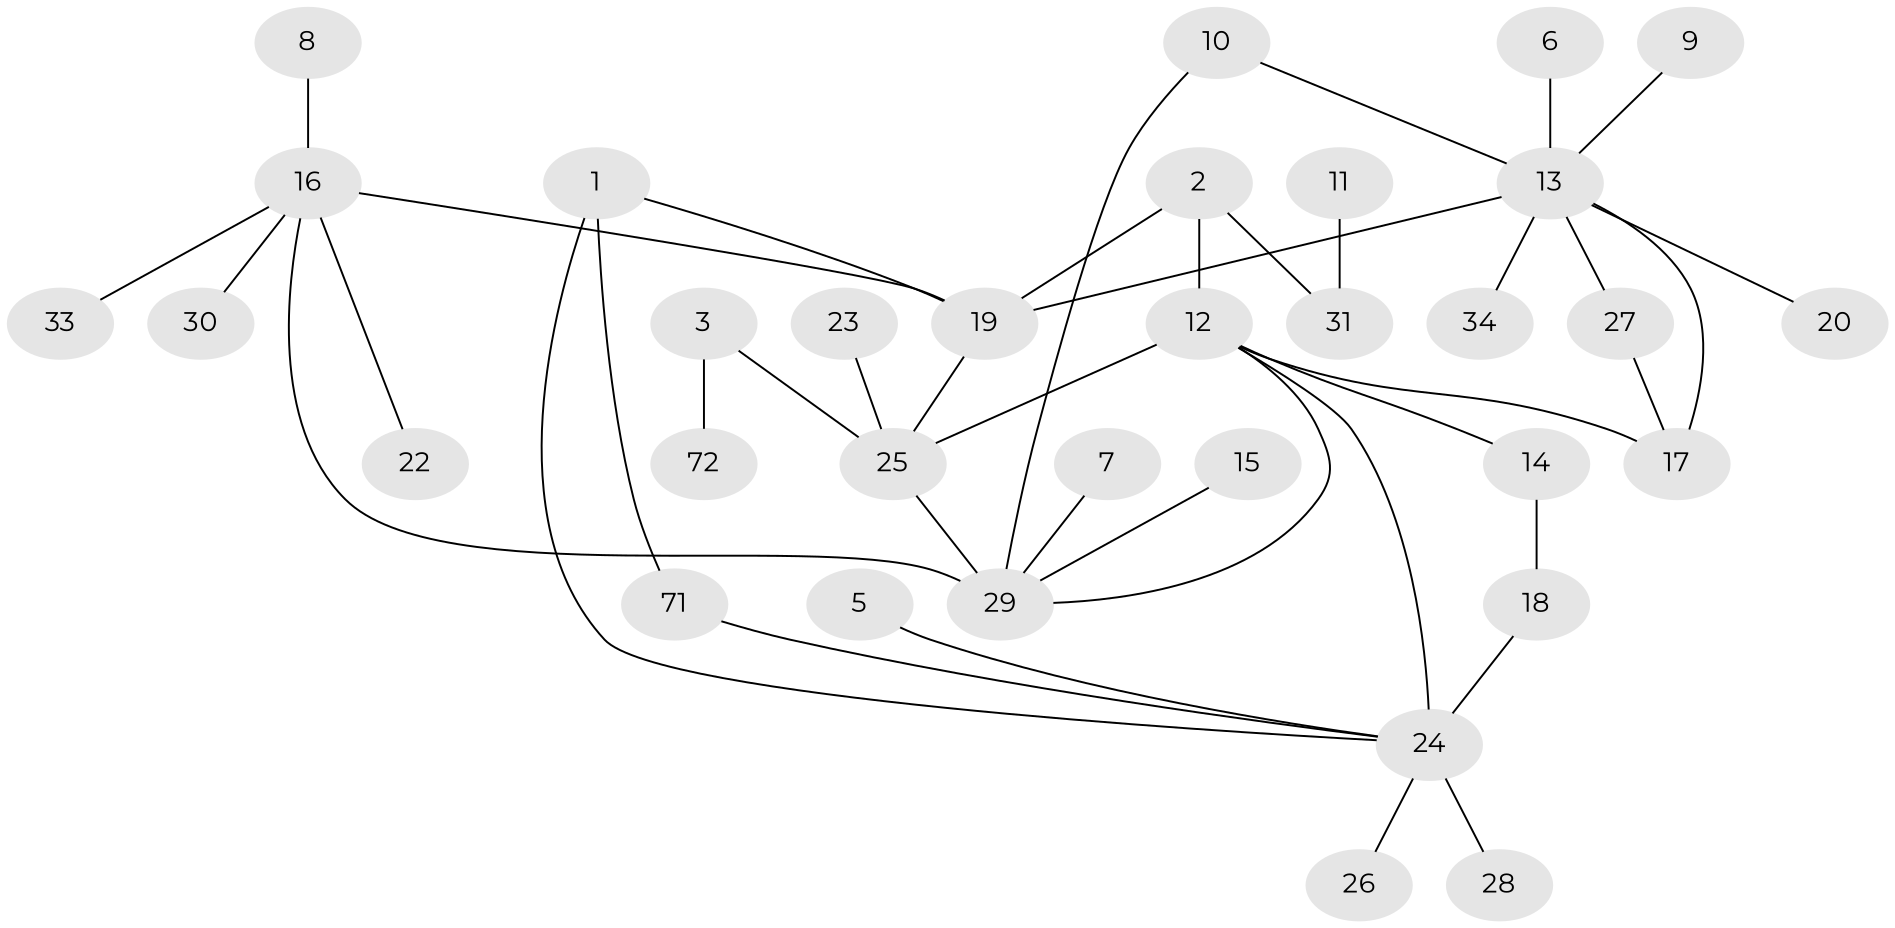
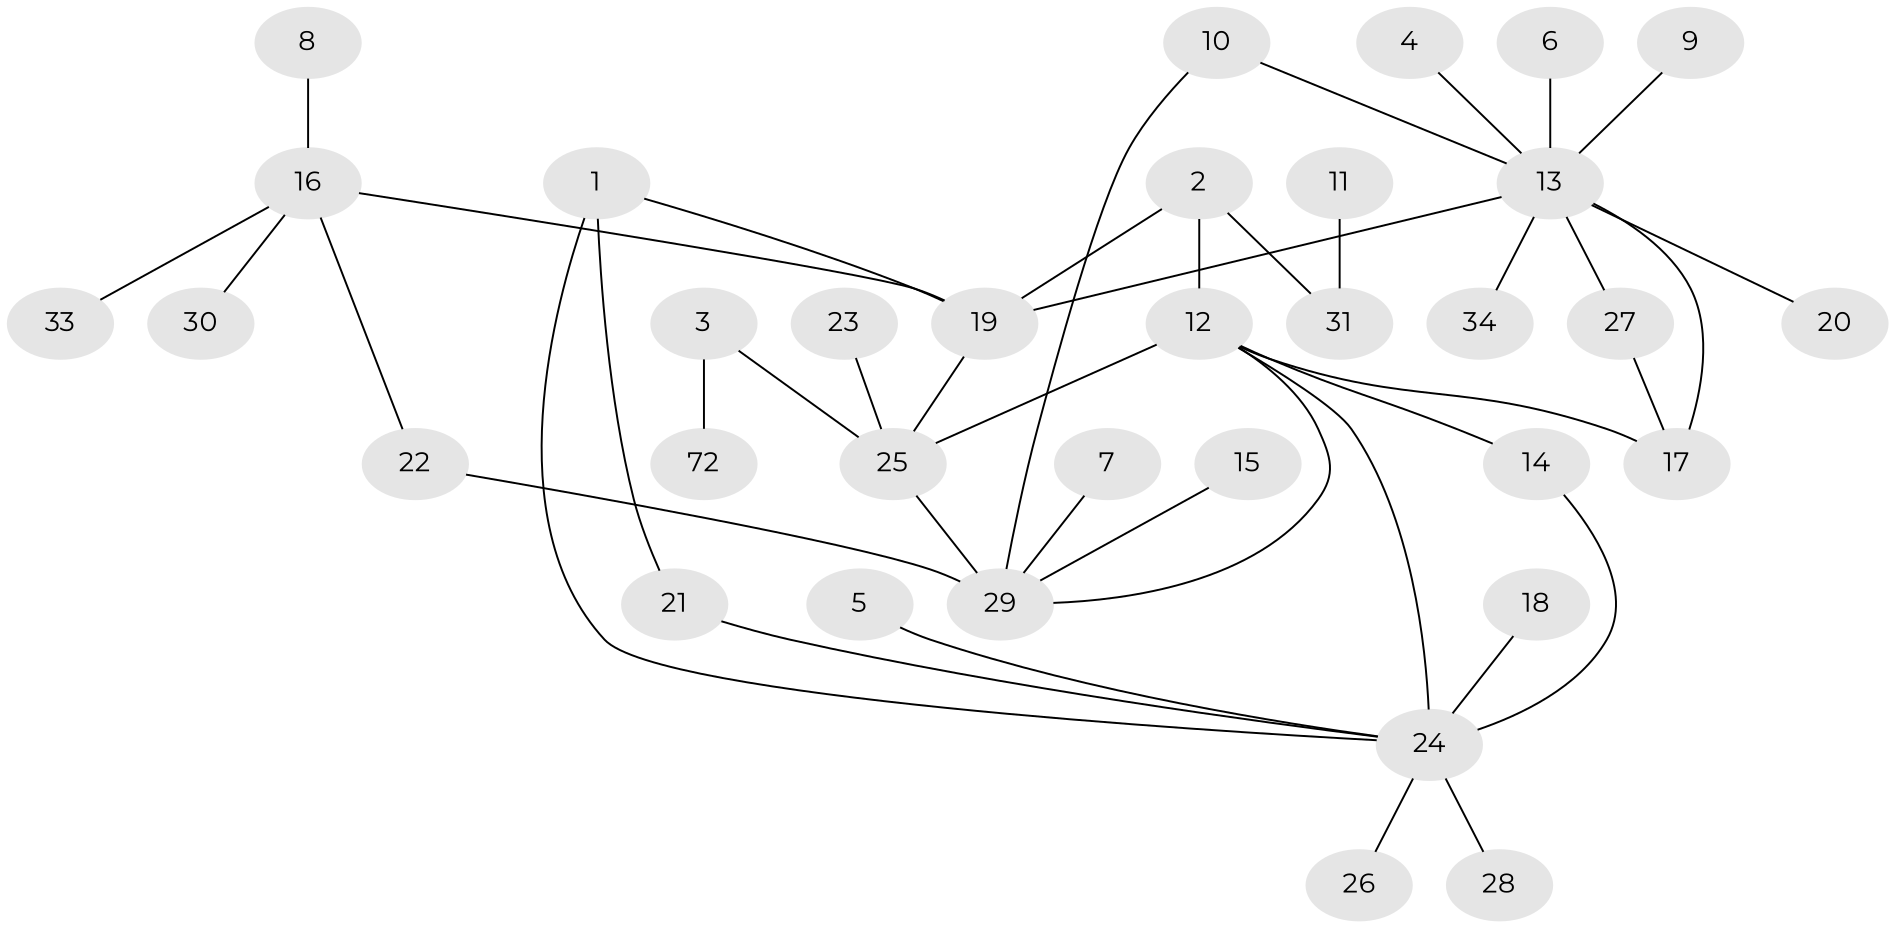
  graph {
    fontname=Montserrat
    node [color=gray90 fontname=Montserrat style=filled]
    edge [fontname=Montserrat weight=1.0]
    1
    19
    24
-   21 [label=71]
+   21
    16
    29
    22
    30
    33
    25
    26
    28
    2
    12
    31
    17
    14
    3
    n19 [label=72]
+   4
    13
    20
    27
    34
    5
    6
    7
    8
    9
    10
    11
    15
    18
    23
    1 -- 19
    1 -- 24
    1 -- 21
    19 -- 25
    24 -- 26
    24 -- 28
    21 -- 24
    16 -- 19
-   16 -- 29
+   22 -- 29
    16 -- 22
    16 -- 30
    16 -- 33
    25 -- 29 [weight=2.0]
    2 -- 19
    2 -- 12
    2 -- 31
    12 -- 24 [weight=2.0]
    12 -- 29
    12 -- 25 [weight=2.0]
    12 -- 17 [weight=2.0]
    12 -- 14
-   14 -- 18
+   14 -- 24
    3 -- 25
    3 -- n19
+   4 -- 13
    13 -- 19
    13 -- 17 [weight=2.0]
    13 -- 20
    13 -- 27
    13 -- 34
    27 -- 17
    5 -- 24
    6 -- 13
    7 -- 29
    8 -- 16
    9 -- 13
    10 -- 29 [weight=2.0]
    10 -- 13 [weight=2.0]
    11 -- 31
    15 -- 29
    18 -- 24
    23 -- 25
  }
